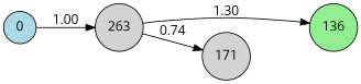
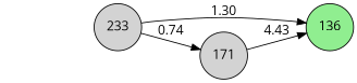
  digraph {
    fontname="Open Sans"
    rankdir=LR
    node [fillcolor=lightgray fontname="Open Sans" shape=circle style=filled]
    edge [fontname="Open Sans"]
-   n1 [fillcolor=lightblue label=0]
-   n2 [label=263]
+   n2 [label=233]
    n3 [fillcolor=lightgreen label=136]
    n4 [label=171]
-   n1 -> n2 [label=1.00]
    n2 -> n3 [label=1.30]
    n2 -> n4 [label=0.74]
+   n4 -> n3 [label=4.43]
  }
